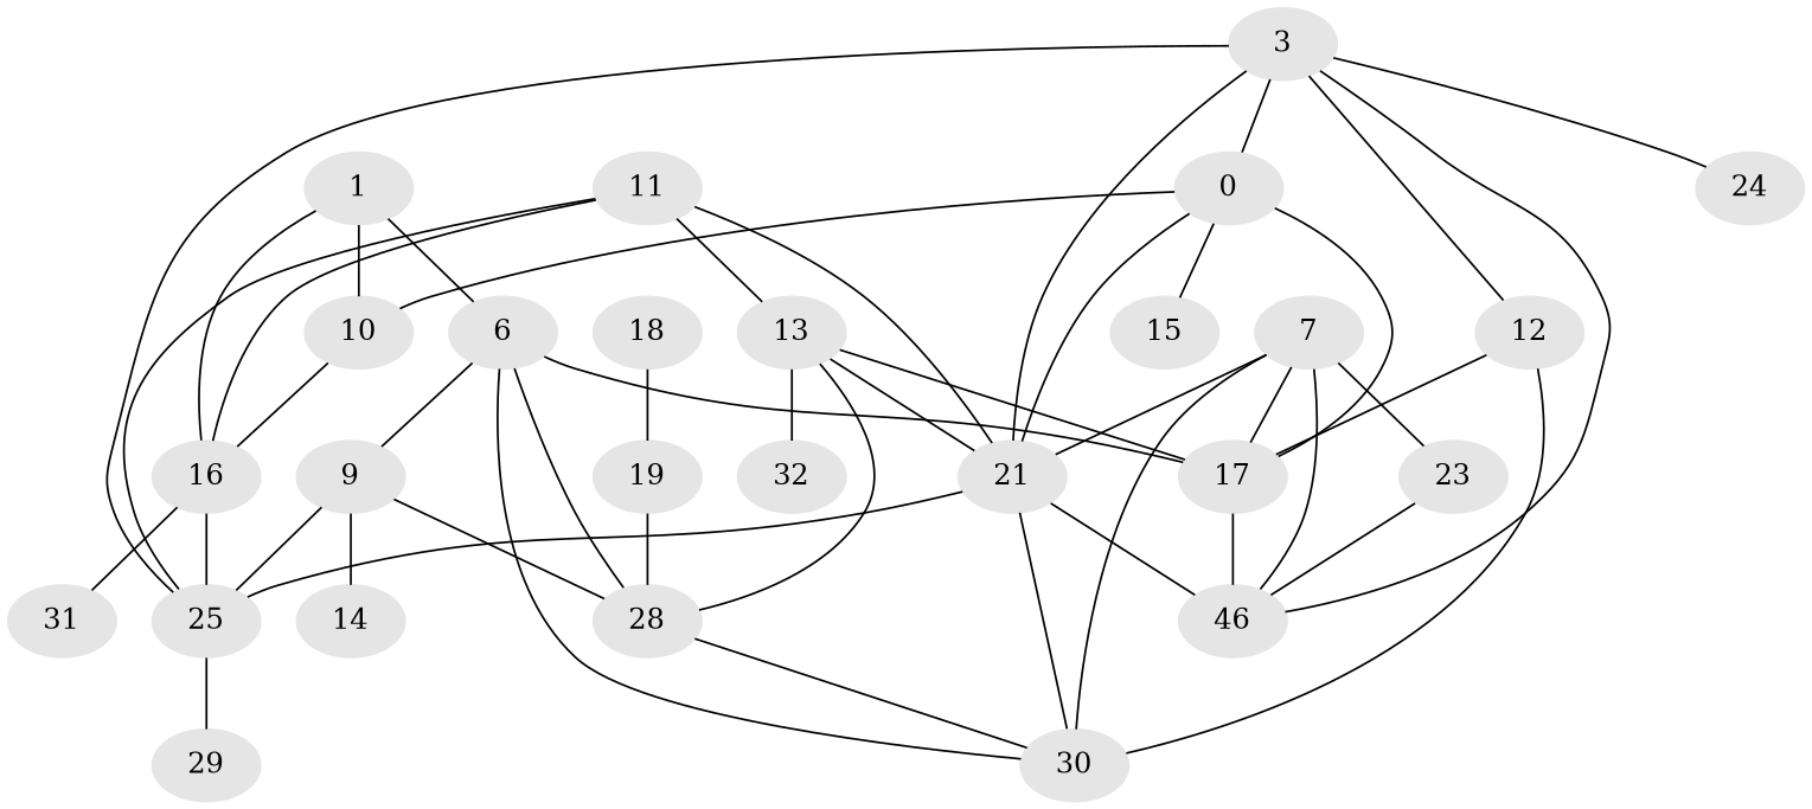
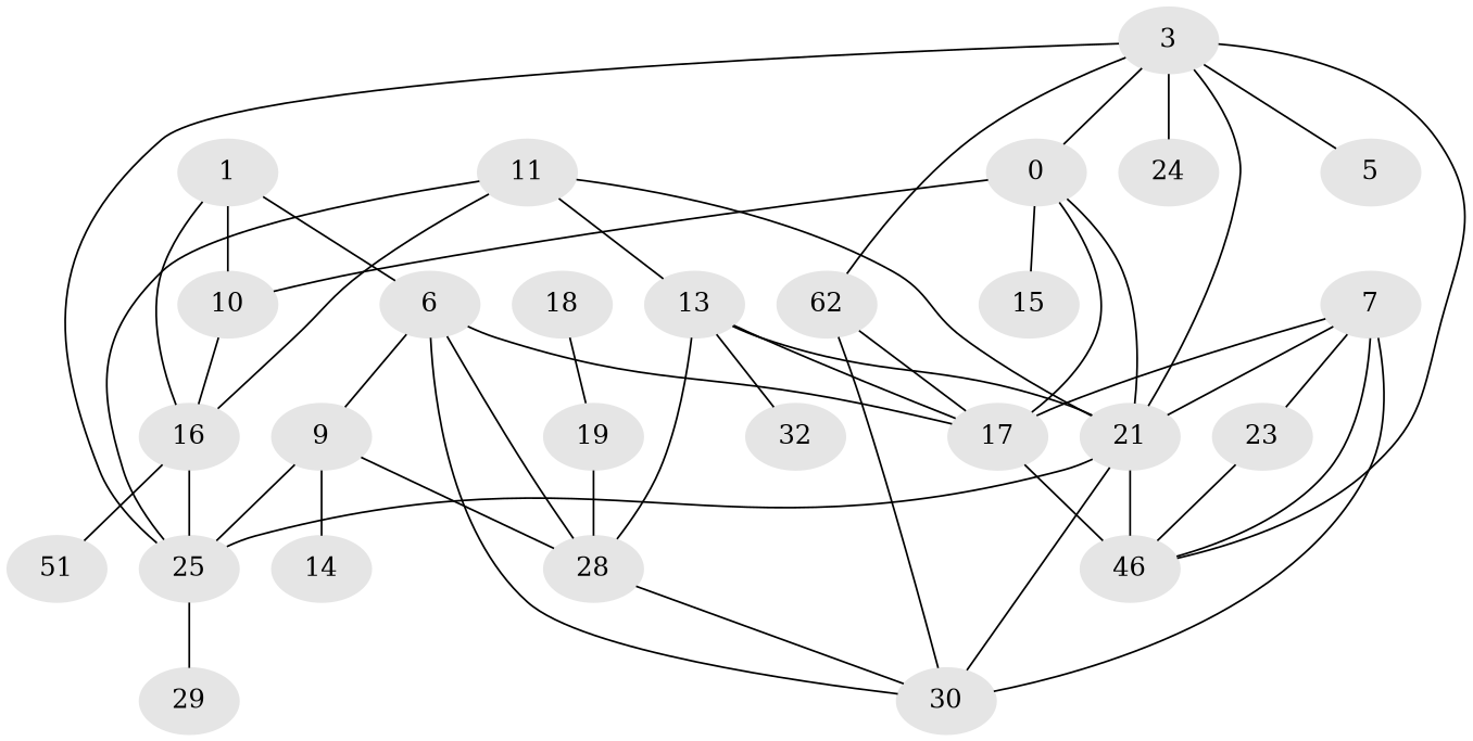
  graph {
    node [color=gray90 style=filled]
    edge [weight=1.0]
    1
    6
    10
    16
    9
    17
    28
    30
    25
-   31
+   31 [label=51]
    3
+   5
    n13 [label=0]
-   12
+   12 [label=62]
    21
    24
    n17 [label=46]
    15
    29
    14
    7
    23
    11
    13
    32
    18
    19
    1 -- 6 [weight=2.0]
    1 -- 10
    1 -- 16 [weight=2.0]
    6 -- 9
    6 -- 17 [weight=2.0]
    6 -- 28
    6 -- 30
    10 -- 16
    16 -- 25 [weight=2.0]
    16 -- 31
    9 -- 28
    9 -- 25 [weight=2.0]
    9 -- 14
    17 -- n17 [weight=2.0]
    28 -- 30
    25 -- 29
    3 -- 25
+   3 -- 5
    3 -- n13
    3 -- 12
    3 -- 21
    3 -- 24
    3 -- n17
    n13 -- 10
    n13 -- 17 [weight=2.0]
    n13 -- 21
    n13 -- 15
    12 -- 17
    12 -- 30
    21 -- 30
    21 -- 25
    21 -- n17 [weight=2.0]
    7 -- 17
    7 -- 30 [weight=2.0]
    7 -- 21
    7 -- n17
    7 -- 23
    23 -- n17
    11 -- 16 [weight=2.0]
    11 -- 25
    11 -- 21
    11 -- 13 [weight=2.0]
    13 -- 17
    13 -- 28
    13 -- 21 [weight=2.0]
    13 -- 32
    18 -- 19
    19 -- 28
  }
